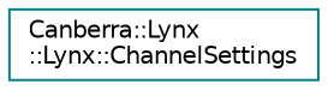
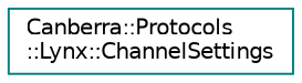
  digraph {
    rankdir=LR
-   n1 [color=teal fillcolor=white fontname=Helvetica fontsize=10 height=0.2 label="Canberra::Lynx\l::Lynx::ChannelSettings" shape=box style=filled width=0.4]
+   n1 [color=teal fillcolor=white fontname=Helvetica fontsize=10 height=0.2 label="Canberra::Protocols\l::Lynx::ChannelSettings" shape=box style=filled width=0.4]
  }
